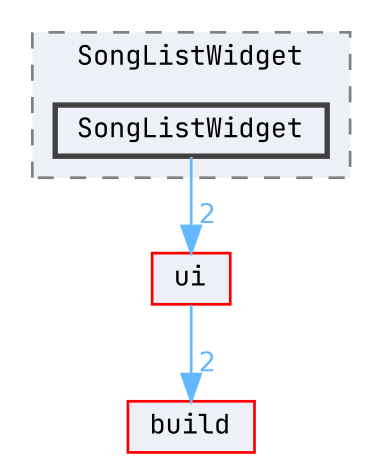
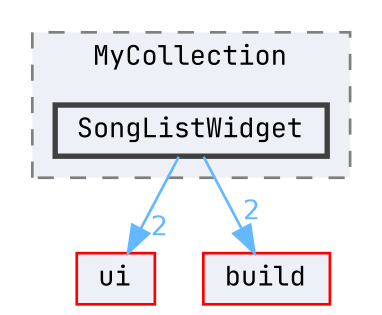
  digraph {
    compound=true
    fontname="JetBrains Mono"
    node [color=red fillcolor="#edf0f7" fontname="JetBrains Mono" fontsize=10 shape=box style=filled]
    edge [color=steelblue1 fontcolor=steelblue1 fontname="JetBrains Mono" fontsize=10 headlabel=2 labeldistance=1.5 labelfontname=Helvetica labelfontsize=10]
    n1 [color=grey25 height=0.2 label=SongListWidget style="filled,bold" width=0.4]
    n2 [height=0.2 label=ui width=0.4]
    n3 [height=0.2 label=build width=0.4]
    subgraph cluster_1 {
      bgcolor="#edf0f7"
      fontsize=10
-     label=SongListWidget
+     label=MyCollection
      pencolor=grey50
      style="filled,dashed"
      n1
    }
    n1 -> n2
-   n2 -> n3
+   n1 -> n3
  }
